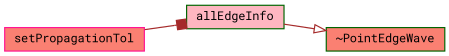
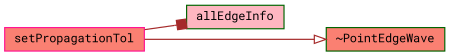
  digraph {
    fontname="Roboto Mono"
    rankdir=LR
    node [color=darkgreen fillcolor=salmon fontname="Roboto Mono" fontsize=10 shape=record style=filled]
    edge [color=brown fontname="Roboto Mono" fontsize=10 labelfontname=FreeSans labelfontsize=10 style=solid]
    n1 [color=deeppink fontcolor=black height=0.2 label=setPropagationTol width=0.4]
    n2 [fillcolor=lightpink height=0.2 label=allEdgeInfo width=0.4]
    n3 [height=0.2 label="~PointEdgeWave" width=0.4]
    n1 -> n2 [arrowhead=box]
-   n2 -> n3 [arrowhead=onormal]
+   n1 -> n3 [arrowhead=onormal]
  }
